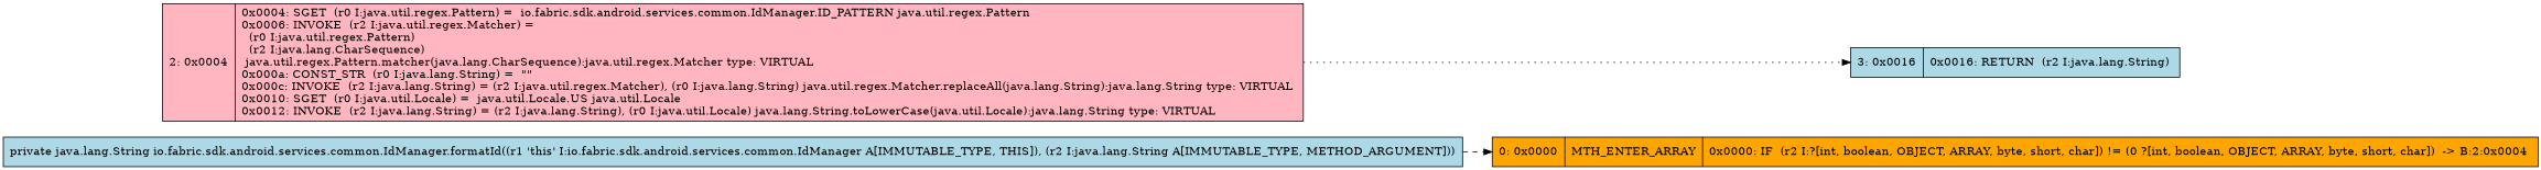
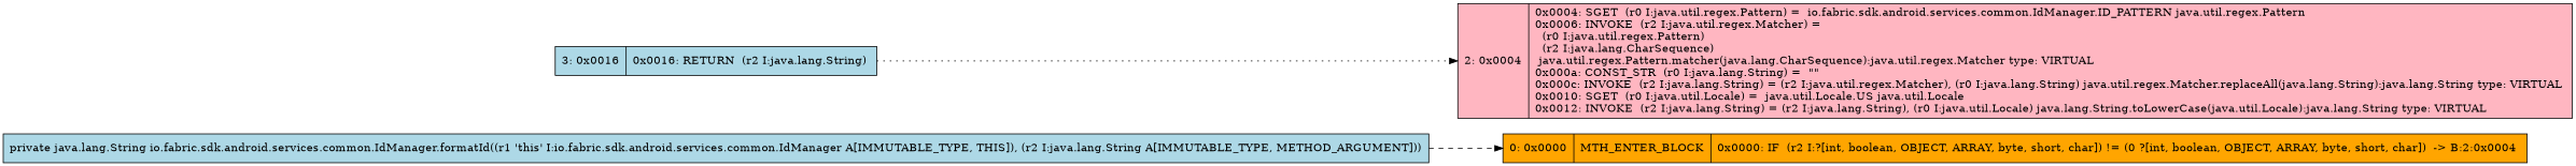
  digraph {
    rankdir=LR
    node [fillcolor=lightblue shape=record style=filled]
-   n1 [fillcolor=orange label="{0\:\ 0x0000|MTH_ENTER_ARRAY\l|0x0000: IF  (r2 I:?[int, boolean, OBJECT, ARRAY, byte, short, char]) != (0 ?[int, boolean, OBJECT, ARRAY, byte, short, char])  \-\> B:2:0x0004 \l}"]
+   n1 [fillcolor=orange label="{0\:\ 0x0000|MTH_ENTER_BLOCK\l|0x0000: IF  (r2 I:?[int, boolean, OBJECT, ARRAY, byte, short, char]) != (0 ?[int, boolean, OBJECT, ARRAY, byte, short, char])  \-\> B:2:0x0004 \l}"]
    n2 [fillcolor=lightpink label="{2\:\ 0x0004|0x0004: SGET  (r0 I:java.util.regex.Pattern) =  io.fabric.sdk.android.services.common.IdManager.ID_PATTERN java.util.regex.Pattern \l0x0006: INVOKE  (r2 I:java.util.regex.Matcher) = \l  (r0 I:java.util.regex.Pattern)\l  (r2 I:java.lang.CharSequence)\l java.util.regex.Pattern.matcher(java.lang.CharSequence):java.util.regex.Matcher type: VIRTUAL \l0x000a: CONST_STR  (r0 I:java.lang.String) =  \"\" \l0x000c: INVOKE  (r2 I:java.lang.String) = (r2 I:java.util.regex.Matcher), (r0 I:java.lang.String) java.util.regex.Matcher.replaceAll(java.lang.String):java.lang.String type: VIRTUAL \l0x0010: SGET  (r0 I:java.util.Locale) =  java.util.Locale.US java.util.Locale \l0x0012: INVOKE  (r2 I:java.lang.String) = (r2 I:java.lang.String), (r0 I:java.util.Locale) java.lang.String.toLowerCase(java.util.Locale):java.lang.String type: VIRTUAL \l}"]
    n3 [label="{3\:\ 0x0016|0x0016: RETURN  (r2 I:java.lang.String) \l}"]
    n4 [label="{private java.lang.String io.fabric.sdk.android.services.common.IdManager.formatId((r1 'this' I:io.fabric.sdk.android.services.common.IdManager A[IMMUTABLE_TYPE, THIS]), (r2 I:java.lang.String A[IMMUTABLE_TYPE, METHOD_ARGUMENT])) }"]
-   n2 -> n3 [style=dotted]
+   n3 -> n2 [style=dotted]
    n4 -> n1 [style=dashed]
  }
